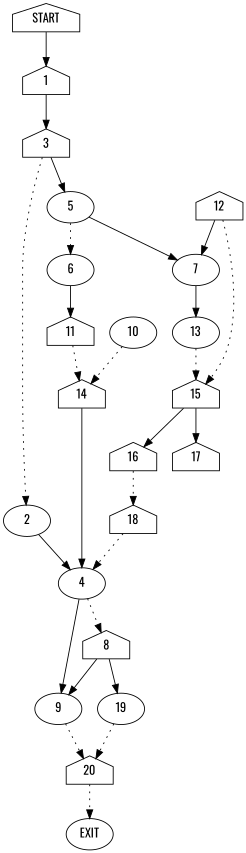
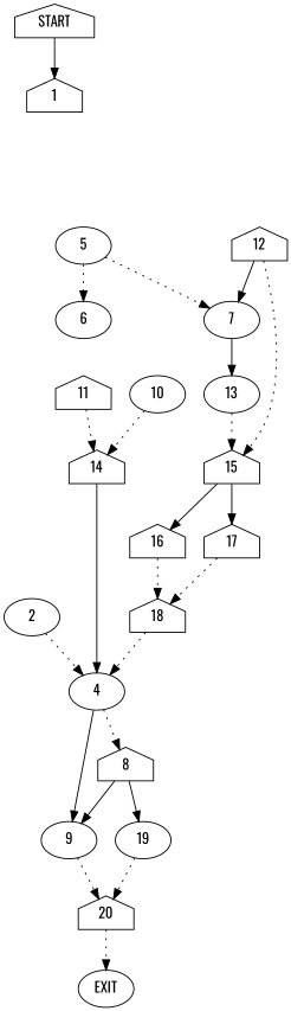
  digraph {
    fontname=Oswald
    node [fontname=Oswald shape=house]
    edge [fontname=Oswald style=dotted]
    n1 [label=START]
    1
-   3
    n4 [label=EXIT shape=ellipse]
    2 [shape=ellipse]
    4 [shape=ellipse]
    5 [shape=ellipse]
    8
    9 [shape=ellipse]
    6 [shape=ellipse]
    7 [shape=ellipse]
    19 [shape=ellipse]
    20
    11
    13 [shape=ellipse]
    10 [shape=ellipse]
    14
    12
    15
    16
    17
    18
    n1 -> 1 [style=solid]
-   1 -> 3 [style=solid]
-   3 -> 2
-   3 -> 5 [style=solid]
-   2 -> 4 [style=solid]
+   2 -> 4
    4 -> 8
    4 -> 9 [style=solid]
    5 -> 6
-   5 -> 7 [style=solid]
+   5 -> 7
    8 -> 9 [style=solid]
    8 -> 19 [style=solid]
    9 -> 20
-   6 -> 11 [style=solid]
    7 -> 13 [style=solid]
    19 -> 20
    20 -> n4
    11 -> 14
    13 -> 15
    10 -> 14
    14 -> 4 [style=solid]
    12 -> 7 [style=solid]
    12 -> 15
    15 -> 16 [style=solid]
    15 -> 17 [style=solid]
    16 -> 18
+   17 -> 18
    18 -> 4
  }
